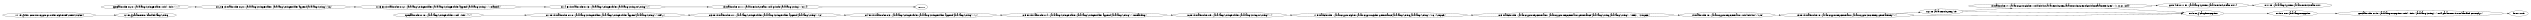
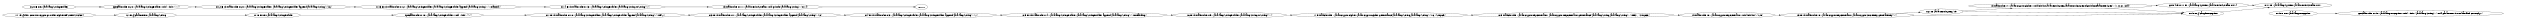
  digraph {
    rankdir=LR
    n1 [label="r17 := @this: com.sun.crypto.provider.Cipher.AES.Test4212524"]
-   "r2 := @parameter0: java.lang.String" [label="r2 := @parameter0: handled.lang.String"]
+   "r2 := @parameter0: java.lang.String"
+   "$r18 = new java.lang.StringBuilder"
    "specialinvoke $r18.<java.lang.StringBuilder: void <init>()>()"
    "$r1 = virtualinvoke $r18.<java.lang.StringBuilder: java.lang.StringBuilder append(java.lang.String)>(\"AES/\")"
    "$r3 = virtualinvoke $r1.<java.lang.StringBuilder: java.lang.StringBuilder append(java.lang.String)>(r2)"
    "$r4 = virtualinvoke $r3.<java.lang.StringBuilder: java.lang.StringBuilder append(java.lang.String)>(\"/\")"
    "$r5 = virtualinvoke $r4.<java.lang.StringBuilder: java.lang.StringBuilder append(java.lang.String)>(\"NoPadding\")"
    "r6 = virtualinvoke $r5.<java.lang.StringBuilder: java.lang.String toString()>()"
    "r7 = staticinvoke <javax.crypto.Cipher: javax.crypto.Cipher getInstance(java.lang.String,java.lang.String)>(r6, \"SunJCE\")"
    "r8 = staticinvoke <javax.crypto.KeyGenerator: javax.crypto.KeyGenerator getInstance(java.lang.String,java.lang.String)>(\"AES\", \"SunJCE\")"
    "virtualinvoke r8.<javax.crypto.KeyGenerator: void init(int)>(128)"
    "r9 = virtualinvoke r8.<javax.crypto.KeyGenerator: javax.crypto.SecretKey generateKey()>()"
    "$r21 = (java.security.Key) r9"
    "$r15 := @caughtexception"
    "virtualinvoke r7.<javax.crypto.Cipher: void init(int,java.security.Key,java.security.spec.AlgorithmParameterSpec)>(1, $r21, null)"
    "$r19 = new java.lang.Exception"
    "goto [?= $r11 = <java.lang.System: java.io.PrintStream out>]"
    "$r11 = <java.lang.System: java.io.PrintStream out>"
    "specialinvoke $r19.<java.lang.Exception: void <init>(java.lang.String)>(\"null parameter is not handled correctly!\")"
-   "throw $r19"
+   "$r20 = new java.lang.StringBuilder"
    "specialinvoke $r20.<java.lang.StringBuilder: void <init>()>()"
    "$r12 = virtualinvoke $r20.<java.lang.StringBuilder: java.lang.StringBuilder append(java.lang.String)>(r6)"
    "$r13 = virtualinvoke $r12.<java.lang.StringBuilder: java.lang.StringBuilder append(java.lang.String)>(\": Passed\")"
    "$r14 = virtualinvoke $r13.<java.lang.StringBuilder: java.lang.String toString()>()"
    "virtualinvoke $r11.<java.io.PrintStream: void println(java.lang.String)>($r14)"
    return
    n1 -> "r2 := @parameter0: java.lang.String"
+   "r2 := @parameter0: java.lang.String" -> "$r18 = new java.lang.StringBuilder"
+   "$r18 = new java.lang.StringBuilder" -> "specialinvoke $r18.<java.lang.StringBuilder: void <init>()>()"
    "specialinvoke $r18.<java.lang.StringBuilder: void <init>()>()" -> "$r1 = virtualinvoke $r18.<java.lang.StringBuilder: java.lang.StringBuilder append(java.lang.String)>(\"AES/\")"
    "$r1 = virtualinvoke $r18.<java.lang.StringBuilder: java.lang.StringBuilder append(java.lang.String)>(\"AES/\")" -> "$r3 = virtualinvoke $r1.<java.lang.StringBuilder: java.lang.StringBuilder append(java.lang.String)>(r2)"
    "$r3 = virtualinvoke $r1.<java.lang.StringBuilder: java.lang.StringBuilder append(java.lang.String)>(r2)" -> "$r4 = virtualinvoke $r3.<java.lang.StringBuilder: java.lang.StringBuilder append(java.lang.String)>(\"/\")"
    "$r4 = virtualinvoke $r3.<java.lang.StringBuilder: java.lang.StringBuilder append(java.lang.String)>(\"/\")" -> "$r5 = virtualinvoke $r4.<java.lang.StringBuilder: java.lang.StringBuilder append(java.lang.String)>(\"NoPadding\")"
    "$r5 = virtualinvoke $r4.<java.lang.StringBuilder: java.lang.StringBuilder append(java.lang.String)>(\"NoPadding\")" -> "r6 = virtualinvoke $r5.<java.lang.StringBuilder: java.lang.String toString()>()"
    "r6 = virtualinvoke $r5.<java.lang.StringBuilder: java.lang.String toString()>()" -> "r7 = staticinvoke <javax.crypto.Cipher: javax.crypto.Cipher getInstance(java.lang.String,java.lang.String)>(r6, \"SunJCE\")"
    "r7 = staticinvoke <javax.crypto.Cipher: javax.crypto.Cipher getInstance(java.lang.String,java.lang.String)>(r6, \"SunJCE\")" -> "r8 = staticinvoke <javax.crypto.KeyGenerator: javax.crypto.KeyGenerator getInstance(java.lang.String,java.lang.String)>(\"AES\", \"SunJCE\")"
    "r8 = staticinvoke <javax.crypto.KeyGenerator: javax.crypto.KeyGenerator getInstance(java.lang.String,java.lang.String)>(\"AES\", \"SunJCE\")" -> "virtualinvoke r8.<javax.crypto.KeyGenerator: void init(int)>(128)"
    "virtualinvoke r8.<javax.crypto.KeyGenerator: void init(int)>(128)" -> "r9 = virtualinvoke r8.<javax.crypto.KeyGenerator: javax.crypto.SecretKey generateKey()>()"
    "r9 = virtualinvoke r8.<javax.crypto.KeyGenerator: javax.crypto.SecretKey generateKey()>()" -> "$r21 = (java.security.Key) r9"
    "r9 = virtualinvoke r8.<javax.crypto.KeyGenerator: javax.crypto.SecretKey generateKey()>()" -> "$r15 := @caughtexception"
    "$r21 = (java.security.Key) r9" -> "$r15 := @caughtexception"
    "$r21 = (java.security.Key) r9" -> "virtualinvoke r7.<javax.crypto.Cipher: void init(int,java.security.Key,java.security.spec.AlgorithmParameterSpec)>(1, $r21, null)"
-   "$r15 := @caughtexception" -> "$r19 = new java.lang.Exception"
+   "$r15 := @caughtexception" -> "$r11 = <java.lang.System: java.io.PrintStream out>"
    "virtualinvoke r7.<javax.crypto.Cipher: void init(int,java.security.Key,java.security.spec.AlgorithmParameterSpec)>(1, $r21, null)" -> "$r15 := @caughtexception"
    "virtualinvoke r7.<javax.crypto.Cipher: void init(int,java.security.Key,java.security.spec.AlgorithmParameterSpec)>(1, $r21, null)" -> "goto [?= $r11 = <java.lang.System: java.io.PrintStream out>]"
    "$r19 = new java.lang.Exception" -> "specialinvoke $r19.<java.lang.Exception: void <init>(java.lang.String)>(\"null parameter is not handled correctly!\")"
    "goto [?= $r11 = <java.lang.System: java.io.PrintStream out>]" -> "$r11 = <java.lang.System: java.io.PrintStream out>"
-   "specialinvoke $r19.<java.lang.Exception: void <init>(java.lang.String)>(\"null parameter is not handled correctly!\")" -> "throw $r19"
+   "$r20 = new java.lang.StringBuilder" -> "specialinvoke $r20.<java.lang.StringBuilder: void <init>()>()"
    "specialinvoke $r20.<java.lang.StringBuilder: void <init>()>()" -> "$r12 = virtualinvoke $r20.<java.lang.StringBuilder: java.lang.StringBuilder append(java.lang.String)>(r6)"
    "$r12 = virtualinvoke $r20.<java.lang.StringBuilder: java.lang.StringBuilder append(java.lang.String)>(r6)" -> "$r13 = virtualinvoke $r12.<java.lang.StringBuilder: java.lang.StringBuilder append(java.lang.String)>(\": Passed\")"
    "$r13 = virtualinvoke $r12.<java.lang.StringBuilder: java.lang.StringBuilder append(java.lang.String)>(\": Passed\")" -> "$r14 = virtualinvoke $r13.<java.lang.StringBuilder: java.lang.String toString()>()"
    "$r14 = virtualinvoke $r13.<java.lang.StringBuilder: java.lang.String toString()>()" -> "virtualinvoke $r11.<java.io.PrintStream: void println(java.lang.String)>($r14)"
    "virtualinvoke $r11.<java.io.PrintStream: void println(java.lang.String)>($r14)" -> return
  }
